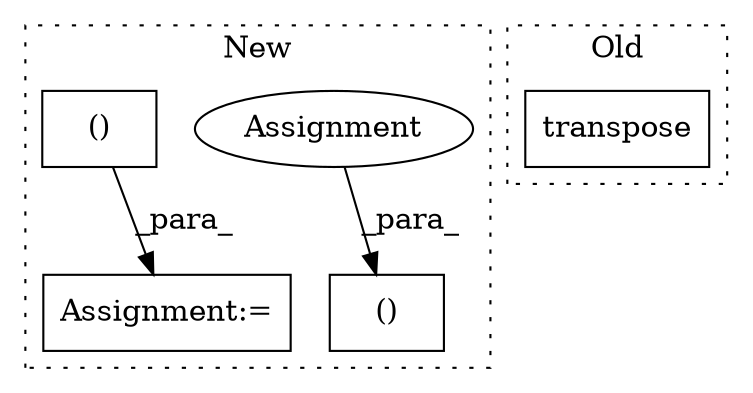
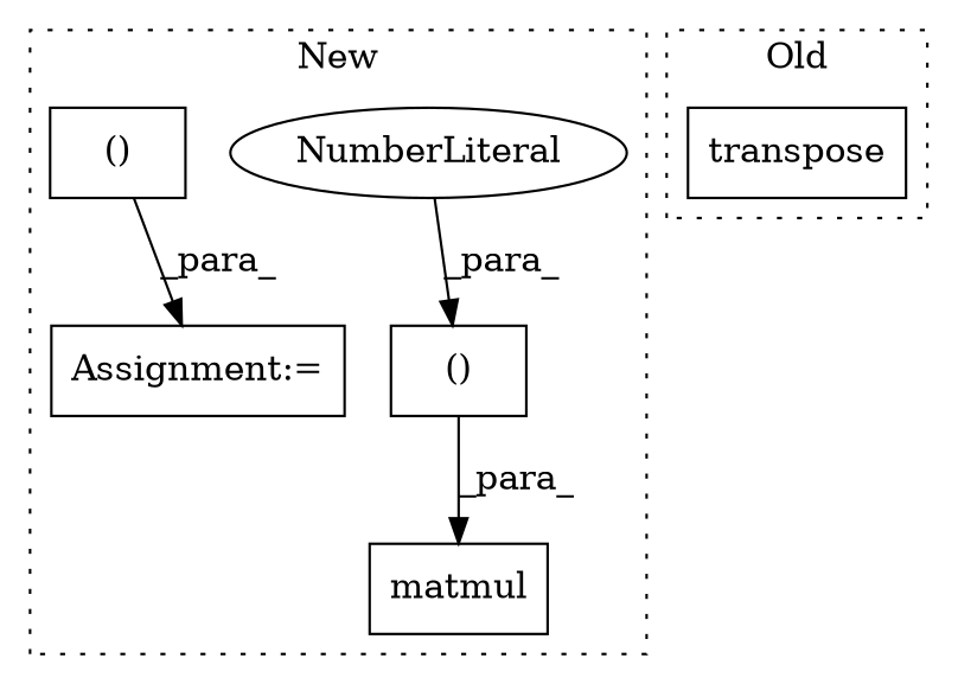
  digraph {
    node [a=32 l=1 shape=box]
+   n1 [l="7,1" label=matmul s="1628,1684"]
    n2 [a=7 label="Assignment:=" s=1421]
    n3 [a=106 l=25 label="()" s=1378]
-   n4 [a=34 label=Assignment s=1402 shape=ellipse]
+   n4 [a=34 label=NumberLiteral s=1402 shape=ellipse]
    n5 [a=106 l=25 label="()" s=1274]
    n6 [l="10,1" label=transpose s="1091,1104"]
    subgraph cluster_1 {
      label=New
      style=dotted
+     n1
      n2
      n3
      n4
      n5
    }
    subgraph cluster_2 {
      label=Old
      style=dotted
      n6
    }
+   n3 -> n1 [label=_para_]
    n4 -> n3 [label=_para_]
    n5 -> n2 [label=_para_]
  }
